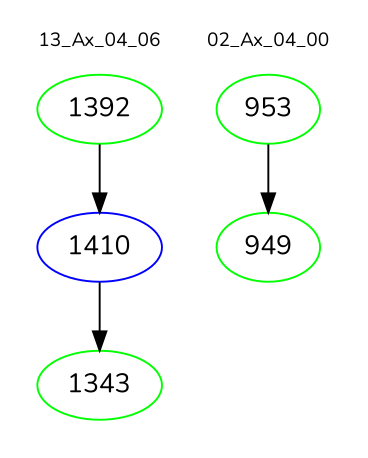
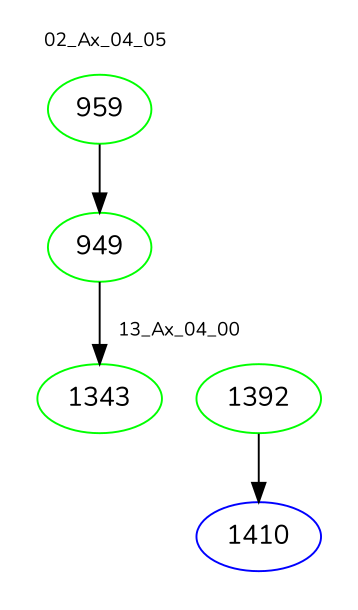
  digraph {
    fontname=Nunito
    node [color=green fontname=Nunito]
    edge [color=black fontname=Nunito]
    n1 [label=1392]
    n2 [color=blue label=1410]
    n3 [label=1343]
-   n4 [label=953]
+   n4 [label=959]
    n5 [label=949]
    subgraph cluster_1 {
      color=white
      fontsize=10
-     label="13_Ax_04_06"
+     label="13_Ax_04_00"
      n1
      n2
      n3
    }
    subgraph cluster_2 {
      color=white
      fontsize=10
-     label="02_Ax_04_00"
+     label="02_Ax_04_05"
      n4
      n5
    }
    n1 -> n2
-   n2 -> n3
+   n5 -> n3
    n4 -> n5
  }
